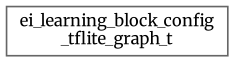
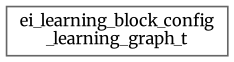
  digraph {
    rankdir=LR
    fontname=Merriweather
-   n1 [color=grey40 fillcolor=white fontname=Merriweather fontsize=10 height=0.2 label="ei_learning_block_config\l_tflite_graph_t" shape=box style=filled width=0.4]
+   n1 [color=grey40 fillcolor=white fontname=Merriweather fontsize=10 height=0.2 label="ei_learning_block_config\l_learning_graph_t" shape=box style=filled width=0.4]
  }
